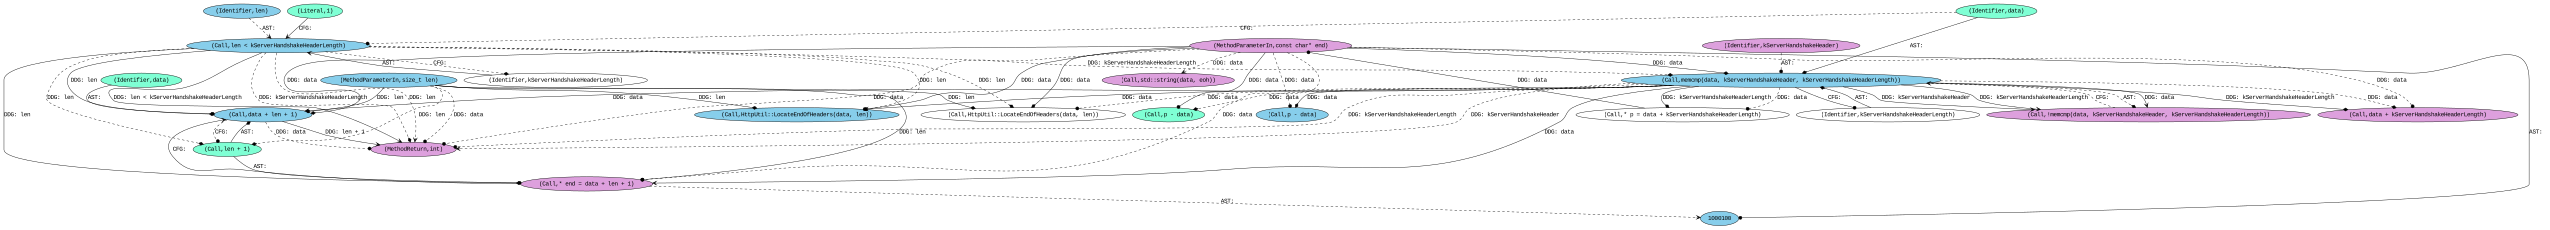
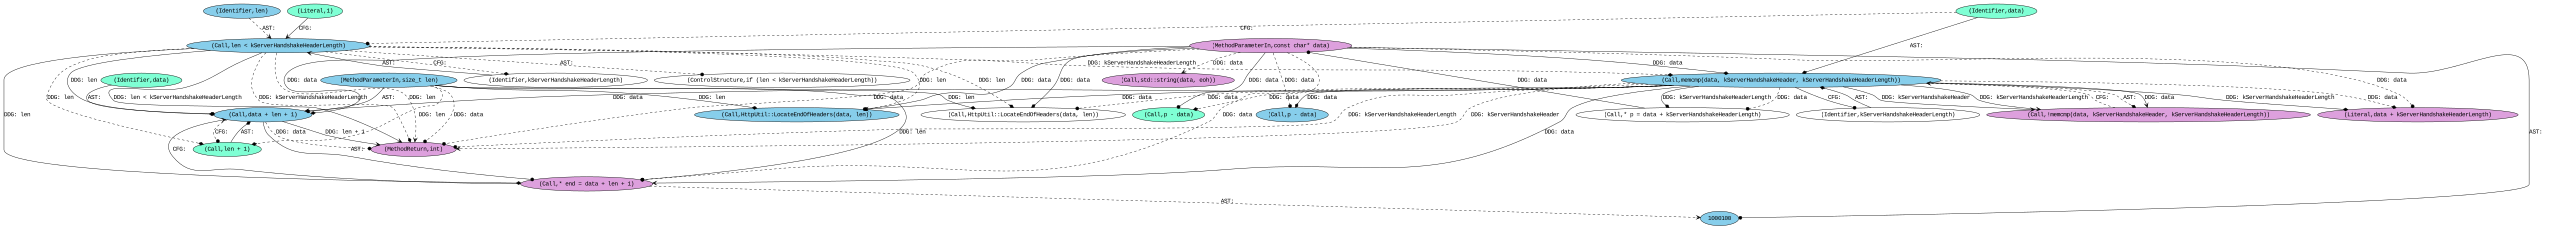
  digraph {
    fontname="Liberation Mono"
    node [fillcolor=skyblue fontname="Liberation Mono" style=filled]
    edge [arrowhead=dot fontname="Liberation Mono" style=solid]
    n1 [label="(Call,data + len + 1)"]
    n2 [fillcolor=aquamarine label="(Call,len + 1)"]
    n3 [fillcolor=plum label="(Call,* end = data + len + 1)"]
    n4 [fillcolor=plum label="(MethodReturn,int)"]
    1000100
-   n6 [fillcolor=plum label="(MethodParameterIn,const char* end)"]
+   n6 [fillcolor=plum label="(MethodParameterIn,const char* data)"]
    n7 [label="(Call,memcmp(data, kServerHandshakeHeader, kServerHandshakeHeaderLength))"]
-   n8 [fillcolor=plum label="(Call,data + kServerHandshakeHeaderLength)"]
+   n8 [fillcolor=plum label="(Literal,data + kServerHandshakeHeaderLength)"]
    n9 [fillcolor=white label="(Call,HttpUtil::LocateEndOfHeaders(data, len))"]
    n10 [label="(Call,HttpUtil::LocateEndOfHeaders(data, len))"]
    n11 [fillcolor=plum label="(Call,std::string(data, eoh))"]
    n12 [label="(Call,p - data)"]
    n13 [fillcolor=aquamarine label="(Call,p - data)"]
    n14 [fillcolor=white label="(Call,* p = data + kServerHandshakeHeaderLength)"]
    n15 [fillcolor=white label="(Identifier,kServerHandshakeHeaderLength)"]
    n16 [fillcolor=plum label="(Call,!memcmp(data, kServerHandshakeHeader, kServerHandshakeHeaderLength))"]
    n17 [label="(Call,len < kServerHandshakeHeaderLength)"]
    n18 [fillcolor=white label="(Identifier,kServerHandshakeHeaderLength)"]
+   n19 [fillcolor=white label="(ControlStructure,if (len < kServerHandshakeHeaderLength))"]
    n20 [label="(MethodParameterIn,size_t len)"]
    n21 [fillcolor=aquamarine label="(Identifier,data)"]
    n22 [fillcolor=aquamarine label="(Identifier,data)"]
    n23 [fillcolor=aquamarine label="(Literal,1)"]
    n24 [label="(Identifier,len)"]
-   n25 [fillcolor=plum label="(Identifier,kServerHandshakeHeader)"]
    n1 -> n2 [label="CFG: " style=dashed]
-   n2 -> n3 [label="AST: "]
+   n1 -> n3 [label="AST: "]
    n1 -> n4 [arrowhead=vee label="DDG: len + 1"]
    n1 -> n4 [label="DDG: data" style=dashed]
    n2 -> n1 [arrowhead=diamond label="AST: "]
    n3 -> n1 [arrowhead=vee label="CFG: "]
    n3 -> 1000100 [arrowhead=vee label="AST: " style=dashed]
    n6 -> n1 [arrowhead=diamond label="DDG: data"]
    n6 -> n3 [label="DDG: data" style=dashed]
    n6 -> n4 [label="DDG: data" style=dashed]
    n6 -> 1000100 [label="AST: "]
    n6 -> n7 [arrowhead=diamond label="DDG: data"]
    n6 -> n8 [label="DDG: data" style=dashed]
    n6 -> n9 [arrowhead=diamond label="DDG: data"]
    n6 -> n10 [label="DDG: data"]
    n6 -> n11 [arrowhead=vee label="DDG: data" style=dashed]
    n6 -> n12 [label="DDG: data" style=dashed]
    n6 -> n13 [label="DDG: data"]
    n7 -> n1 [arrowhead=vee label="DDG: data"]
    n7 -> n3 [arrowhead=vee label="DDG: data"]
    n7 -> n4 [label="DDG: kServerHandshakeHeaderLength" style=dashed]
    n7 -> n4 [arrowhead=vee label="DDG: kServerHandshakeHeader" style=dashed]
    n7 -> n8 [arrowhead=diamond label="DDG: data" style=dashed]
    n7 -> n8 [arrowhead=diamond label="DDG: kServerHandshakeHeaderLength"]
    n7 -> n9 [label="DDG: data" style=dashed]
    n7 -> n10 [arrowhead=vee label="DDG: data"]
    n7 -> n12 [arrowhead=diamond label="DDG: data"]
    n7 -> n13 [arrowhead=diamond label="DDG: data" style=dashed]
    n7 -> n14 [label="DDG: data" style=dashed]
    n7 -> n14 [arrowhead=diamond label="DDG: kServerHandshakeHeaderLength"]
    n7 -> n15 [label="CFG: "]
    n7 -> n16 [arrowhead=diamond label="AST: " style=dashed]
    n7 -> n16 [arrowhead=vee label="DDG: data"]
    n7 -> n16 [arrowhead=vee label="DDG: kServerHandshakeHeader"]
    n7 -> n16 [arrowhead=vee label="DDG: kServerHandshakeHeaderLength"]
    n14 -> n6 [label="DDG: data"]
    n15 -> n7 [arrowhead=diamond label="AST: "]
    n16 -> n7 [arrowhead=vee label="CFG: " style=dashed]
    n17 -> n1 [arrowhead=diamond label="DDG: len"]
    n17 -> n2 [arrowhead=diamond label="DDG: len" style=dashed]
    n17 -> n3 [arrowhead=diamond label="DDG: len"]
    n17 -> n4 [arrowhead=vee label="DDG: len < kServerHandshakeHeaderLength"]
    n17 -> n4 [arrowhead=diamond label="DDG: kServerHandshakeHeaderLength" style=dashed]
    n17 -> n4 [arrowhead=vee label="DDG: len" style=dashed]
    n17 -> n7 [arrowhead=diamond label="DDG: kServerHandshakeHeaderLength" style=dashed]
    n17 -> n9 [arrowhead=diamond label="DDG: len" style=dashed]
    n17 -> n10 [label="DDG: len" style=dashed]
    n17 -> n18 [arrowhead=diamond label="CFG: " style=dashed]
+   n17 -> n19 [label="AST: " style=dashed]
    n18 -> n17 [arrowhead=vee label="AST: "]
-   n20 -> n1 [label="DDG: len"]
+   n20 -> n1 [label="AST: "]
    n20 -> n2 [arrowhead=diamond label="DDG: len" style=dashed]
    n20 -> n3 [label="DDG: len"]
    n20 -> n4 [label="DDG: data" style=dashed]
    n20 -> n9 [arrowhead=diamond label="DDG: len"]
    n20 -> n10 [arrowhead=diamond label="DDG: len"]
    n21 -> n7 [arrowhead=diamond label="AST: "]
    n21 -> n17 [label="CFG: " style=dashed]
    n22 -> n1 [label="AST: "]
    n23 -> n17 [arrowhead=vee label="CFG: "]
    n24 -> n17 [arrowhead=vee label="AST: " style=dashed]
-   n25 -> n7 [label="AST: " style=dashed]
  }
